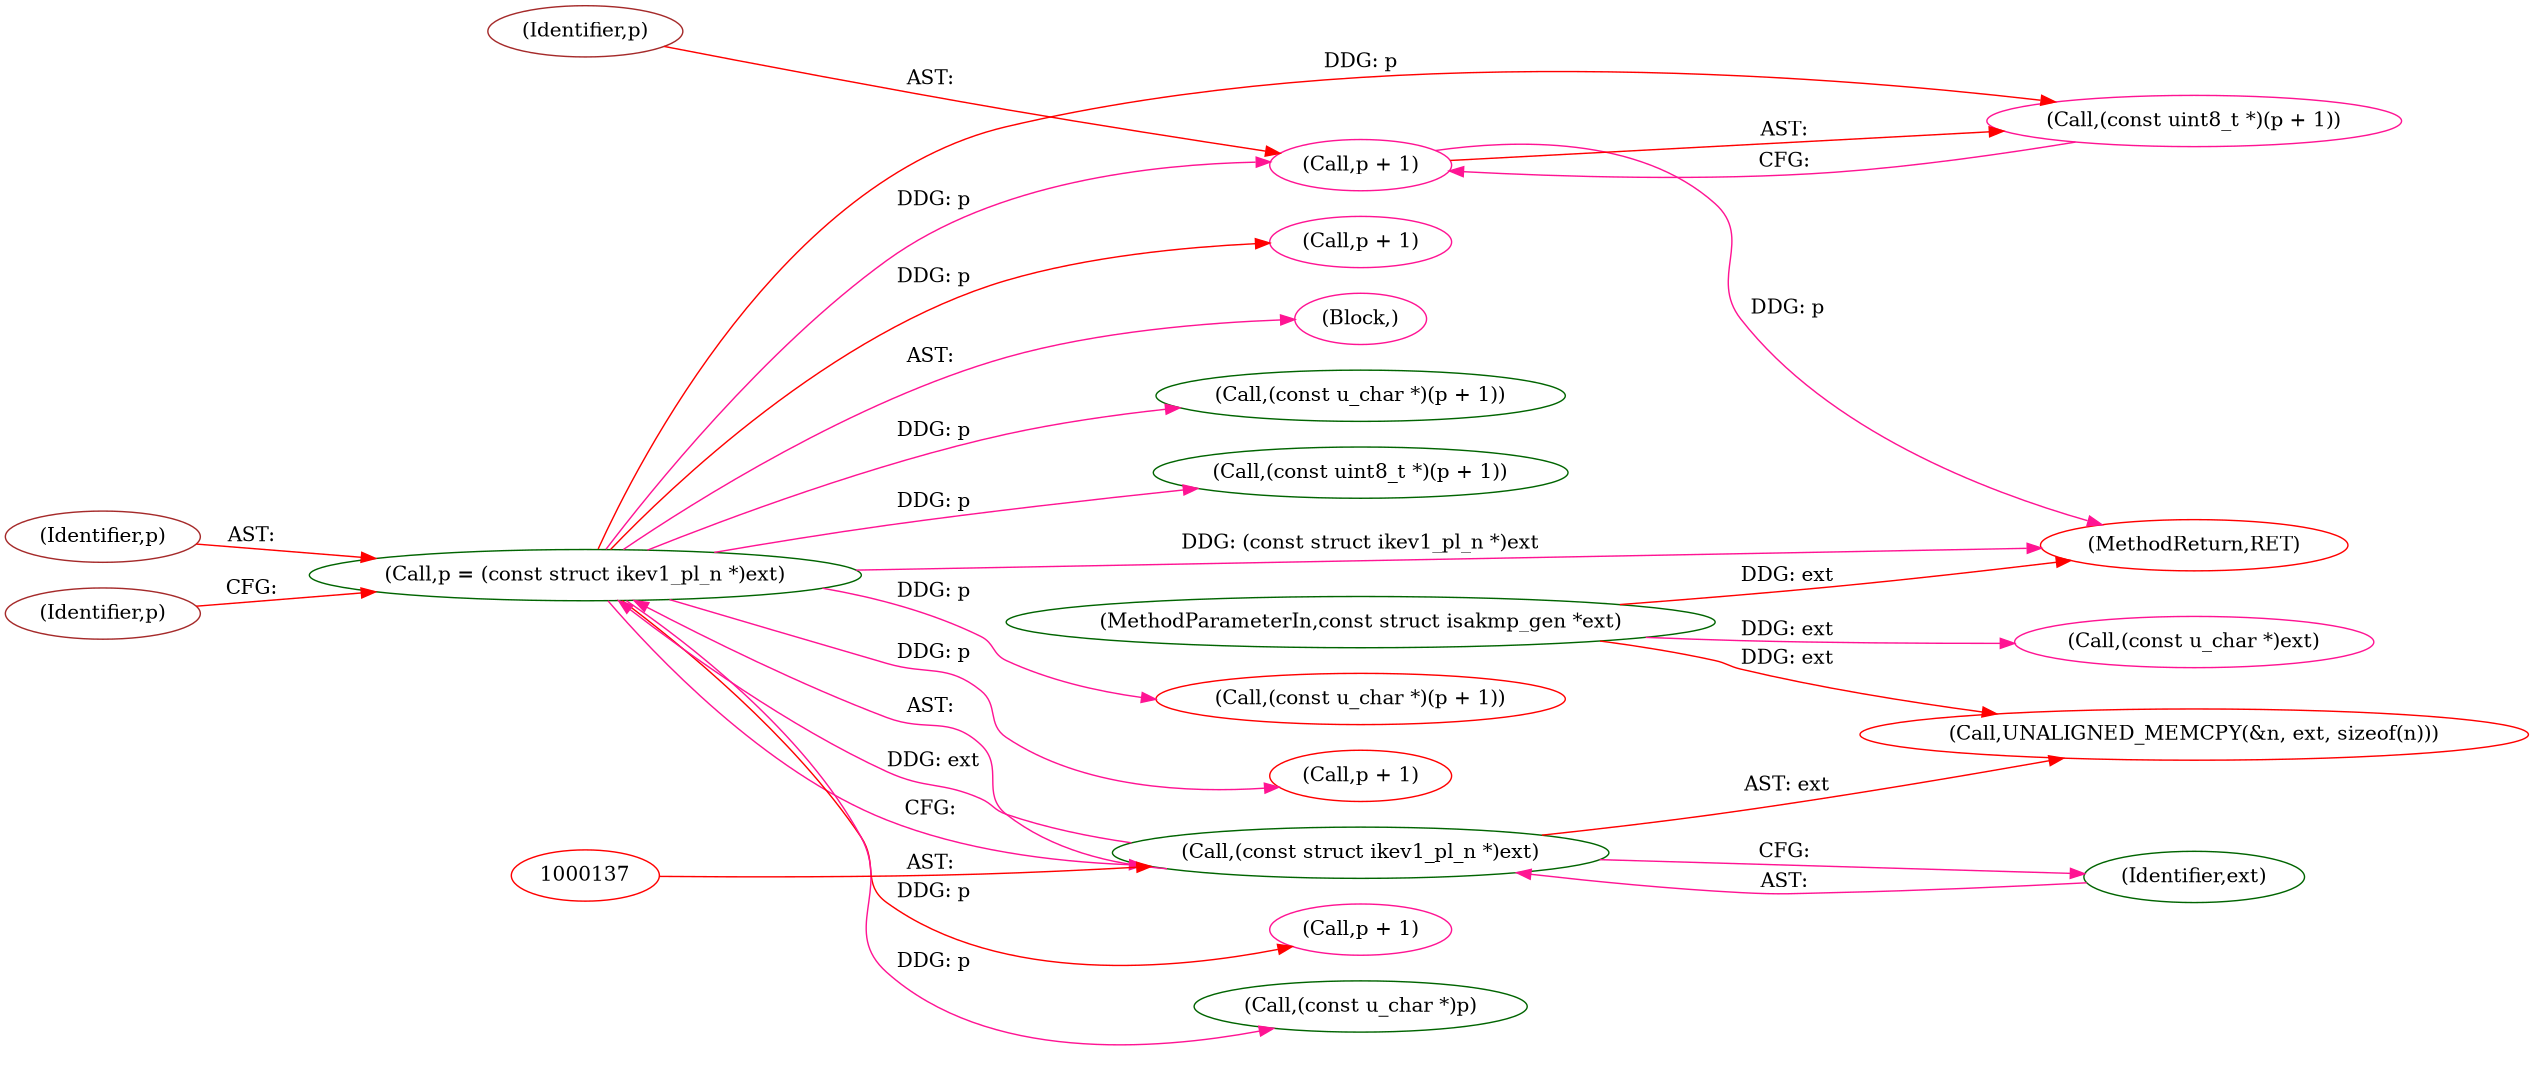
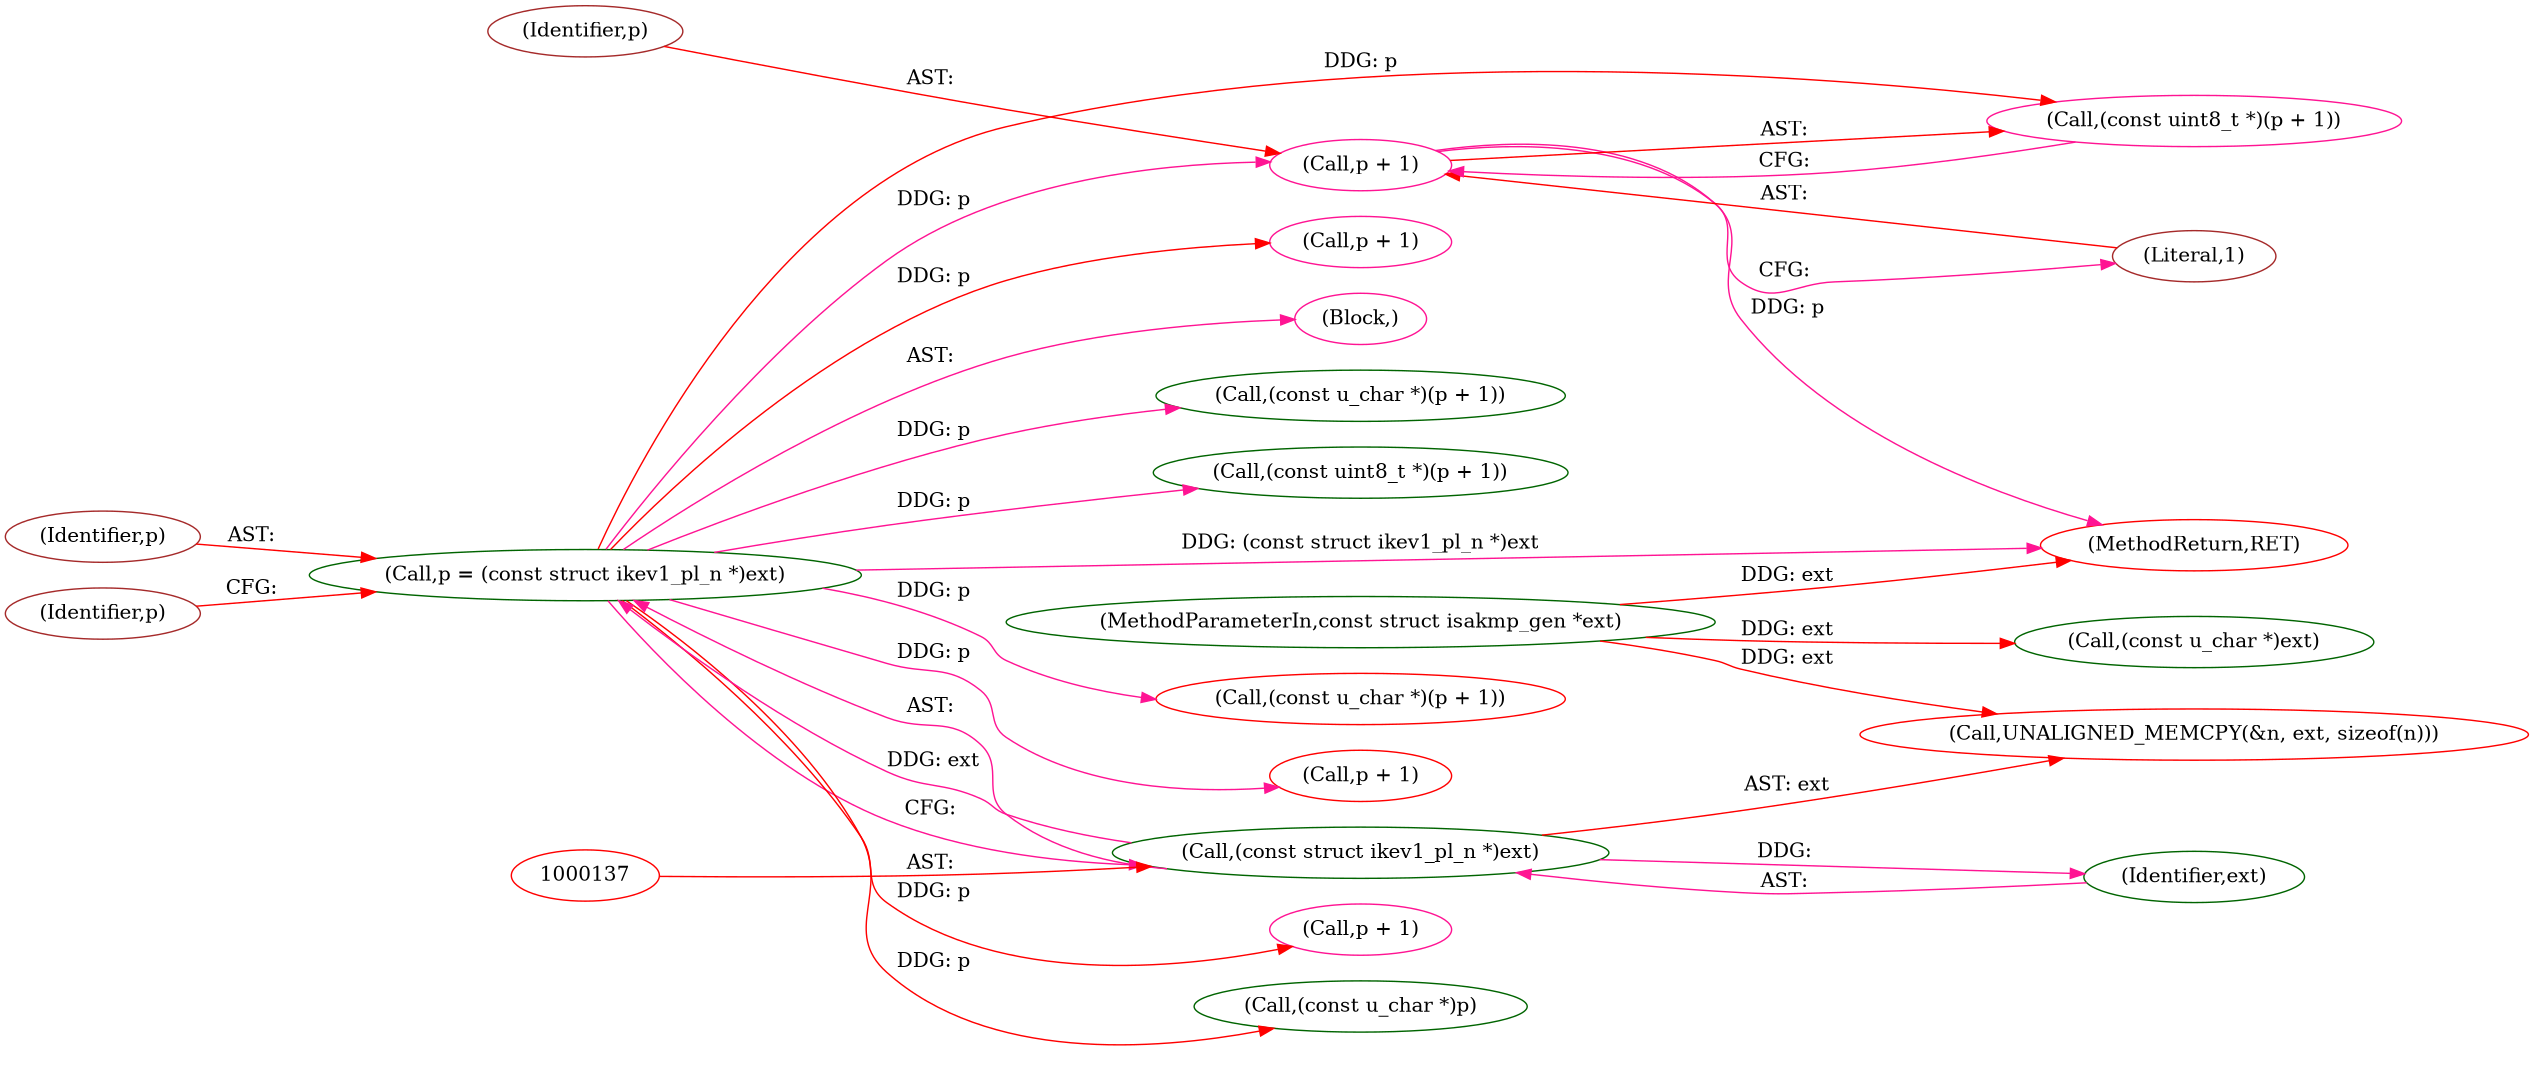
  digraph {
    rankdir=LR
    node [color=darkgreen]
    edge [color=deeppink]
    n1 [color=deeppink label="(Call,p + 1)"]
+   n2 [color=brown label="(Literal,1)"]
    n3 [color=red label="(MethodReturn,RET)"]
    n4 [color=deeppink label="(Call,(const uint8_t *)(p + 1))"]
    n5 [label="(Call,p = (const struct ikev1_pl_n *)ext)"]
    n6 [label="(Call,(const struct ikev1_pl_n *)ext)"]
    n7 [color=deeppink label="(Call,p + 1)"]
    n8 [label="(Call,(const u_char *)p)"]
    n9 [color=deeppink label="(Call,p + 1)"]
    n10 [color=deeppink label="(Block,)"]
    n11 [label="(Call,(const u_char *)(p + 1))"]
    n12 [label="(Call,(const uint8_t *)(p + 1))"]
    n13 [color=red label="(Call,(const u_char *)(p + 1))"]
    n14 [color=red label="(Call,p + 1)"]
    n15 [label="(Identifier,ext)"]
    n16 [color=red label="(Call,UNALIGNED_MEMCPY(&n, ext, sizeof(n)))"]
    n17 [label="(MethodParameterIn,const struct isakmp_gen *ext)"]
-   n18 [color=deeppink label="(Call,(const u_char *)ext)"]
+   n18 [label="(Call,(const u_char *)ext)"]
    n19 [color=brown label="(Identifier,p)"]
    n20 [color=brown label="(Identifier,p)"]
    n21 [color=brown label="(Identifier,p)"]
    1000137 [color=red]
+   n1 -> n2 [label="CFG: "]
    n1 -> n3 [label="DDG: p"]
    n1 -> n4 [color=red label="AST: "]
+   n2 -> n1 [color=red label="AST: "]
    n4 -> n1 [label="CFG: "]
    n5 -> n1 [label="DDG: p"]
    n5 -> n3 [label="DDG: (const struct ikev1_pl_n *)ext"]
    n5 -> n4 [color=red label="DDG: p"]
    n5 -> n6 [label="CFG: "]
    n5 -> n7 [color=red label="DDG: p"]
-   n5 -> n8 [label="DDG: p"]
+   n5 -> n8 [color=red label="DDG: p"]
    n5 -> n9 [color=red label="DDG: p"]
    n5 -> n10 [label="AST: "]
    n5 -> n11 [label="DDG: p"]
    n5 -> n12 [label="DDG: p"]
    n5 -> n13 [label="DDG: p"]
    n5 -> n14 [label="DDG: p"]
    n6 -> n5 [label="AST: "]
    n6 -> n5 [label="DDG: ext"]
-   n6 -> n15 [label="CFG: "]
+   n6 -> n15 [label="DDG: "]
    n6 -> n16 [color=red label="AST: ext"]
    n15 -> n6 [label="AST: "]
    n17 -> n3 [color=red label="DDG: ext"]
    n17 -> n16 [color=red label="DDG: ext"]
-   n17 -> n18 [label="DDG: ext"]
+   n17 -> n18 [color=red label="DDG: ext"]
    n19 -> n1 [color=red label="AST: "]
    n20 -> n5 [color=red label="AST: "]
    n21 -> n5 [color=red label="CFG: "]
    1000137 -> n6 [color=red label="AST: "]
  }
